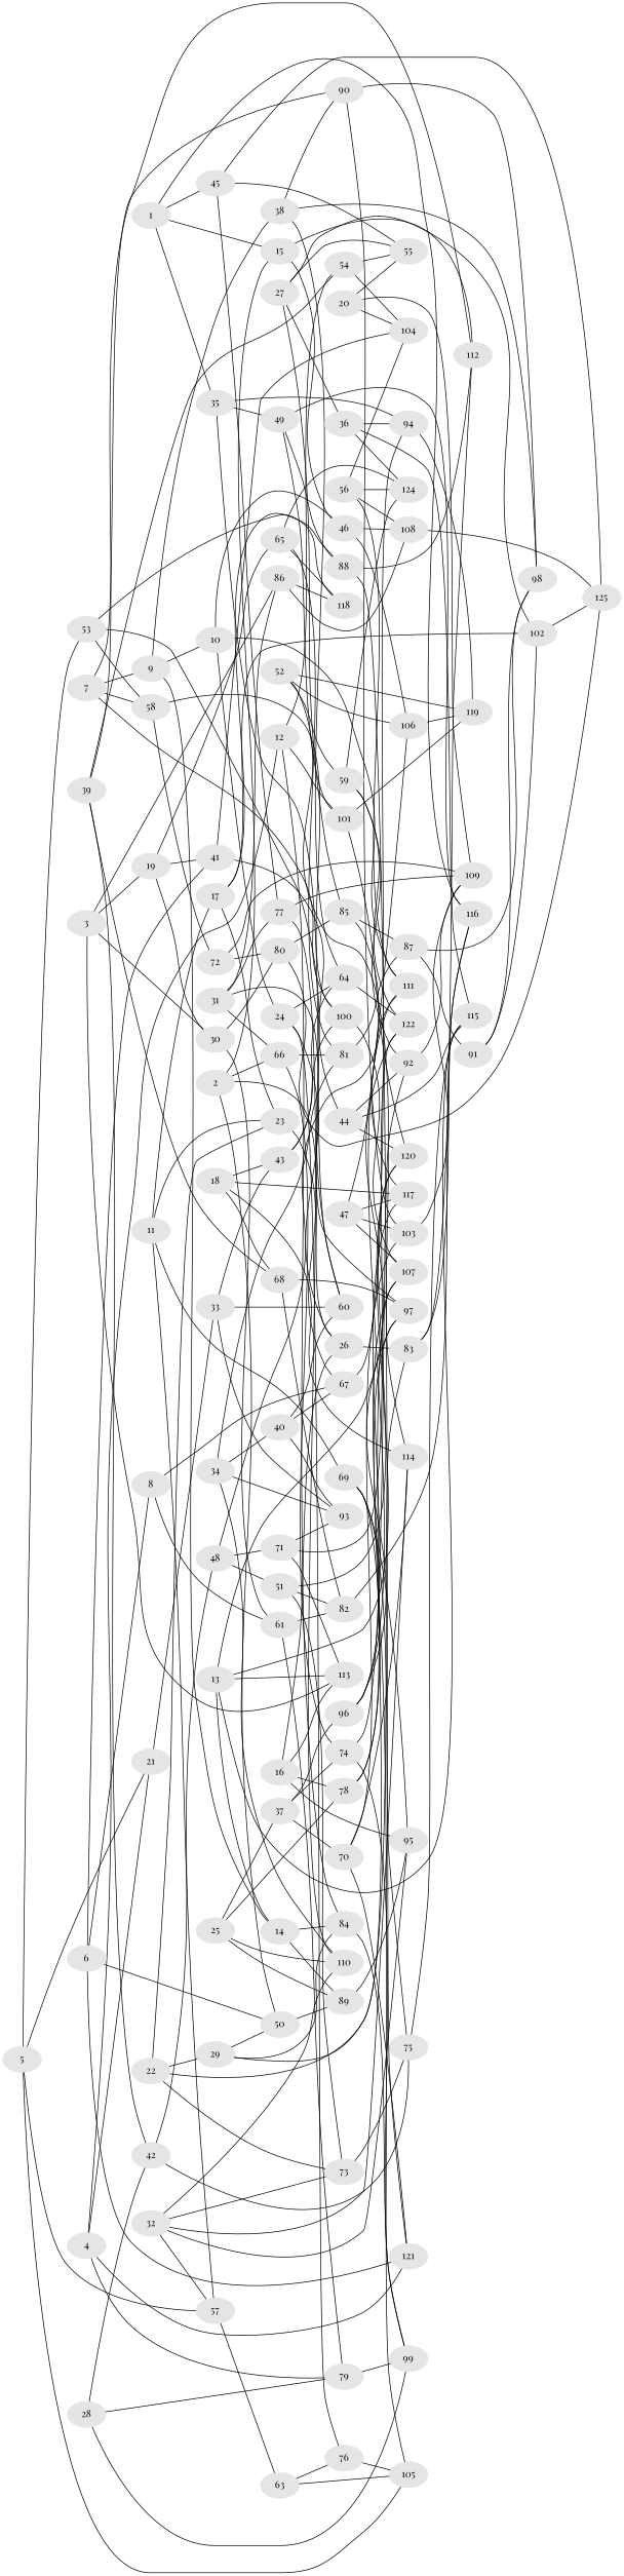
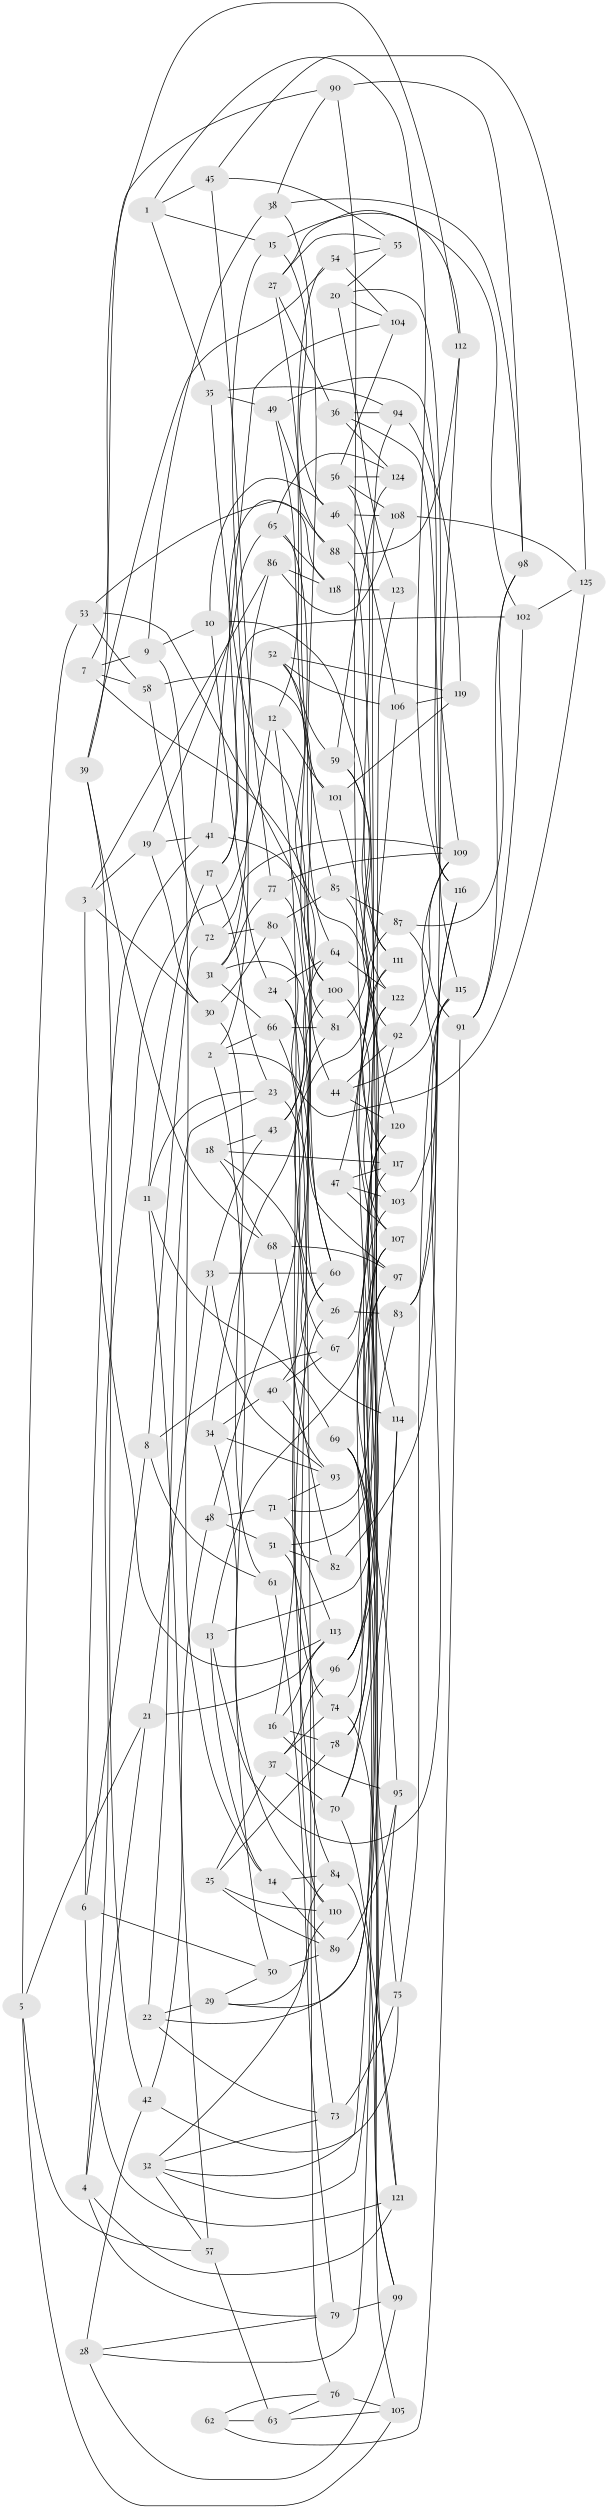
  graph {
    fontname="Playfair Display"
    rankdir=LR
    node [color=gray90 fontname="Playfair Display" style=filled]
    edge [fontname="Playfair Display"]
    1
    15
    35
    45
    116
    46
    112
    60
    49
    94
    55
    77
    125
    2
    26
    50
    66
    83
    89
    81
    74
    3
    19
    30
    86
    113
    41
    65
    61
    80
    108
    118
    4
    12
    21
    79
    121
    54
    84
    101
    33
    99
    5
    53
    57
    105
    58
    63
    6
    8
    67
    72
    104
    44
    7
    9
    90
    100
    10
    14
    38
    98
    103
    107
    82
    109
    24
    111
    64
    76
    106
    11
    17
    23
    69
    88
    102
    95
    75
    120
    119
    13
    115
    122
    16
    78
    97
    18
    43
    68
    114
    117
    124
    20
+   123
    93
    22
    29
    73
    25
    37
    110
    70
    96
    27
    36
    85
    87
    28
    42
    48
    31
    32
    34
    40
    92
    39
    51
    71
    47
    52
    59
    56
+   62
    91
    1 -- 15
    1 -- 35
    1 -- 45
    1 -- 116
    15 -- 46
    15 -- 112
    35 -- 60
    35 -- 49
    35 -- 94
    45 -- 55
    45 -- 77
    45 -- 125
    46 -- 108
    46 -- 106
    49 -- 116
    49 -- 101
    49 -- 88
    94 -- 119
    77 -- 109
    77 -- 110
    2 -- 15
    2 -- 26
    2 -- 50
    2 -- 66
    26 -- 83
    50 -- 89
    66 -- 81
    66 -- 74
    83 -- 116
    83 -- 112
    89 -- 95
    81 -- 87
    74 -- 99
    74 -- 92
    3 -- 19
    3 -- 30
    3 -- 86
    3 -- 113
    19 -- 30
    19 -- 41
    19 -- 65
    30 -- 61
    30 -- 80
    86 -- 108
    86 -- 118
    41 -- 104
    41 -- 44
    65 -- 81
    65 -- 118
    65 -- 124
    61 -- 79
-   61 -- 82
    80 -- 125
    80 -- 85
    108 -- 125
+   118 -- 123
    4 -- 12
    4 -- 21
    4 -- 79
    4 -- 121
    12 -- 54
    12 -- 84
    12 -- 101
-   13 -- 113
+   21 -- 113
    21 -- 33
    79 -- 99
    54 -- 55
    54 -- 104
    84 -- 99
    101 -- 120
    101 -- 119
    33 -- 60
    33 -- 43
    33 -- 93
    5 -- 21
    5 -- 53
    5 -- 57
    5 -- 105
    53 -- 60
    53 -- 118
    53 -- 58
    57 -- 63
    58 -- 72
    58 -- 100
    63 -- 105
    63 -- 76
    6 -- 50
    6 -- 41
    6 -- 121
    6 -- 8
    8 -- 61
    8 -- 67
+   8 -- 72
    67 -- 94
    72 -- 80
    72 -- 109
    44 -- 120
    44 -- 115
    44 -- 92
    7 -- 58
    7 -- 9
    7 -- 90
    7 -- 100
    9 -- 10
    9 -- 14
    9 -- 38
    90 -- 98
    90 -- 103
    100 -- 107
    10 -- 46
    10 -- 24
    10 -- 111
    14 -- 89
    14 -- 84
    38 -- 90
    38 -- 98
    38 -- 64
    103 -- 109
    82 -- 116
    24 -- 26
    24 -- 64
    24 -- 76
    64 -- 122
    76 -- 105
    106 -- 119
    11 -- 57
    11 -- 17
    11 -- 23
    11 -- 69
    17 -- 23
    17 -- 88
    17 -- 102
    23 -- 67
    69 -- 105
    69 -- 95
    69 -- 75
    88 -- 112
    88 -- 121
    102 -- 125
    75 -- 115
    13 -- 14
    13 -- 120
    13 -- 115
    13 -- 122
    16 -- 26
    16 -- 113
    16 -- 95
    16 -- 78
    78 -- 107
    78 -- 97
    18 -- 43
    18 -- 68
    18 -- 114
    18 -- 117
    43 -- 100
    43 -- 64
    68 -- 82
    68 -- 97
    20 -- 55
    20 -- 104
    20 -- 109
+   20 -- 123
    22 -- 107
    22 -- 23
    22 -- 29
    22 -- 73
    29 -- 50
    29 -- 83
    29 -- 84
    73 -- 75
    25 -- 89
    25 -- 78
    25 -- 37
    25 -- 110
    37 -- 74
    37 -- 70
    37 -- 96
    70 -- 121
    70 -- 103
    70 -- 114
    96 -- 111
    96 -- 97
    96 -- 117
    27 -- 55
    27 -- 102
    27 -- 36
    27 -- 85
    36 -- 94
    36 -- 115
    36 -- 124
    85 -- 117
    85 -- 87
    87 -- 98
    87 -- 91
    28 -- 79
    28 -- 99
+   28 -- 123
    28 -- 42
    42 -- 75
    42 -- 48
    48 -- 111
    48 -- 51
    48 -- 71
    31 -- 77
    31 -- 66
    31 -- 86
    31 -- 97
    32 -- 57
    32 -- 95
    32 -- 114
    32 -- 73
    32 -- 110
    34 -- 81
    34 -- 93
    34 -- 110
    34 -- 40
    40 -- 60
    40 -- 67
    40 -- 93
    92 -- 109
    39 -- 112
    39 -- 54
    39 -- 68
    39 -- 42
    51 -- 82
    51 -- 120
    51 -- 73
    71 -- 113
    71 -- 122
    71 -- 93
    47 -- 103
    47 -- 107
    47 -- 106
    47 -- 117
    52 -- 106
    52 -- 119
    52 -- 114
    52 -- 59
    59 -- 122
    59 -- 124
    59 -- 92
    56 -- 108
    56 -- 104
    56 -- 111
    56 -- 124
+   62 -- 63
+   62 -- 76
+   62 -- 91
    91 -- 98
    91 -- 102
  }
